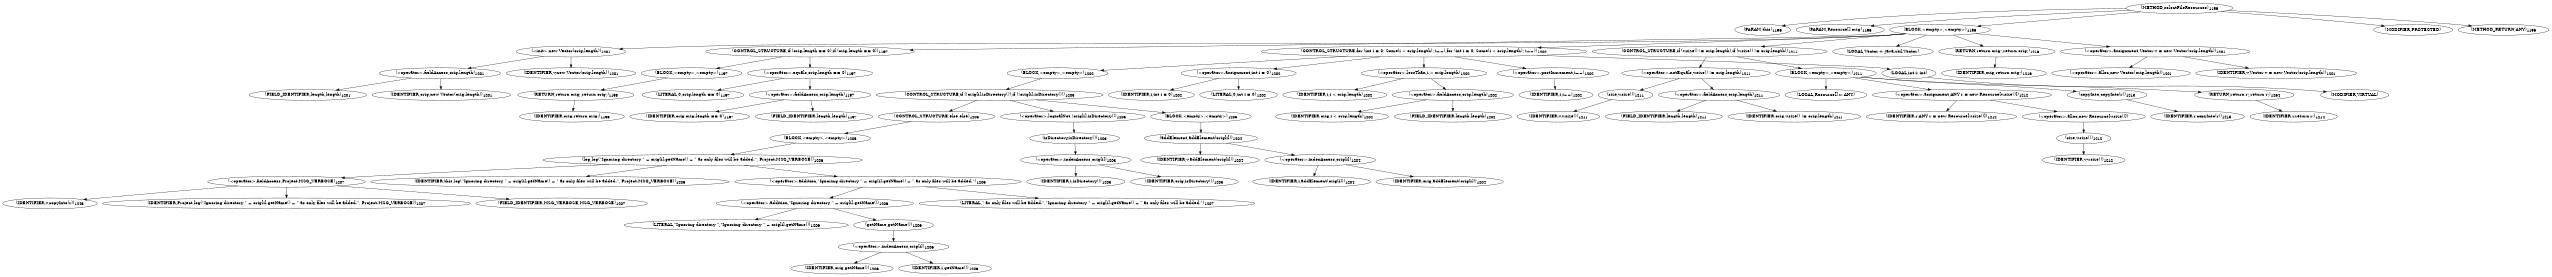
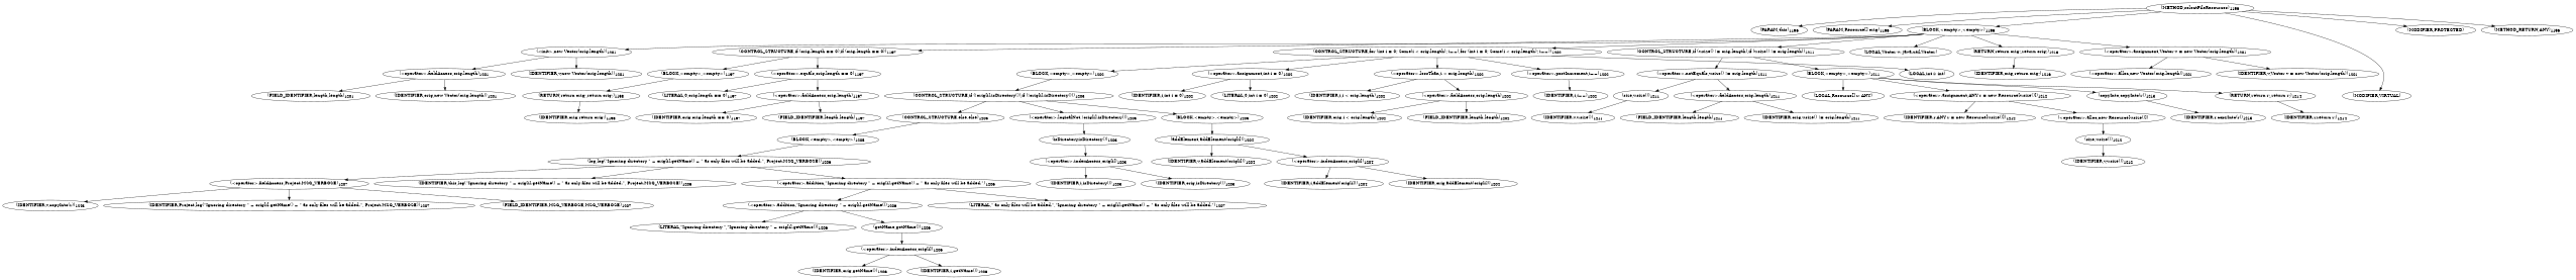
  digraph {
    n1 [label=<(METHOD,selectFileResources)<SUB>1196</SUB>>]
    n2 [label=<(PARAM,this)<SUB>1196</SUB>>]
    n3 [label=<(PARAM,Resource[] orig)<SUB>1196</SUB>>]
    n4 [label=<(BLOCK,&lt;empty&gt;,&lt;empty&gt;)<SUB>1196</SUB>>]
    n5 [label=<(MODIFIER,PROTECTED)>]
    n6 [label=<(MODIFIER,VIRTUAL)>]
    n7 [label=<(METHOD_RETURN,ANY)<SUB>1196</SUB>>]
    n8 [label=<(CONTROL_STRUCTURE,if (orig.length == 0),if (orig.length == 0))<SUB>1197</SUB>>]
    n9 [label=<(LOCAL,Vector v: java.util.Vector)>]
    n10 [label=<(&lt;operator&gt;.assignment,Vector v = new Vector(orig.length))<SUB>1201</SUB>>]
    n11 [label=<(&lt;init&gt;,new Vector(orig.length))<SUB>1201</SUB>>]
    n12 [label=<(CONTROL_STRUCTURE,for (int i = 0; Some(i &lt; orig.length); i++),for (int i = 0; Some(i &lt; orig.length); i++))<SUB>1202</SUB>>]
    n13 [label=<(CONTROL_STRUCTURE,if (v.size() != orig.length),if (v.size() != orig.length))<SUB>1211</SUB>>]
    n14 [label=<(RETURN,return orig;,return orig;)<SUB>1216</SUB>>]
    n15 [label=<(&lt;operator&gt;.equals,orig.length == 0)<SUB>1197</SUB>>]
    n16 [label=<(BLOCK,&lt;empty&gt;,&lt;empty&gt;)<SUB>1197</SUB>>]
    n17 [label=<(IDENTIFIER,v,Vector v = new Vector(orig.length))<SUB>1201</SUB>>]
    n18 [label=<(&lt;operator&gt;.alloc,new Vector(orig.length))<SUB>1201</SUB>>]
    n19 [label=<(IDENTIFIER,v,new Vector(orig.length))<SUB>1201</SUB>>]
    n20 [label=<(&lt;operator&gt;.fieldAccess,orig.length)<SUB>1201</SUB>>]
    n21 [label=<(LOCAL,int i: int)>]
    n22 [label=<(&lt;operator&gt;.assignment,int i = 0)<SUB>1202</SUB>>]
    n23 [label=<(&lt;operator&gt;.lessThan,i &lt; orig.length)<SUB>1202</SUB>>]
    n24 [label=<(&lt;operator&gt;.postIncrement,i++)<SUB>1202</SUB>>]
    n25 [label=<(BLOCK,&lt;empty&gt;,&lt;empty&gt;)<SUB>1202</SUB>>]
    n26 [label=<(&lt;operator&gt;.notEquals,v.size() != orig.length)<SUB>1211</SUB>>]
    n27 [label=<(BLOCK,&lt;empty&gt;,&lt;empty&gt;)<SUB>1211</SUB>>]
    n28 [label=<(IDENTIFIER,orig,return orig;)<SUB>1216</SUB>>]
    n29 [label=<(&lt;operator&gt;.fieldAccess,orig.length)<SUB>1197</SUB>>]
    n30 [label=<(LITERAL,0,orig.length == 0)<SUB>1197</SUB>>]
    n31 [label=<(RETURN,return orig;,return orig;)<SUB>1198</SUB>>]
    n32 [label=<(IDENTIFIER,orig,orig.length == 0)<SUB>1197</SUB>>]
    n33 [label=<(FIELD_IDENTIFIER,length,length)<SUB>1197</SUB>>]
    n34 [label=<(IDENTIFIER,orig,return orig;)<SUB>1198</SUB>>]
    n35 [label=<(IDENTIFIER,orig,new Vector(orig.length))<SUB>1201</SUB>>]
    n36 [label=<(FIELD_IDENTIFIER,length,length)<SUB>1201</SUB>>]
    n37 [label=<(IDENTIFIER,i,int i = 0)<SUB>1202</SUB>>]
    n38 [label=<(LITERAL,0,int i = 0)<SUB>1202</SUB>>]
    n39 [label=<(IDENTIFIER,i,i &lt; orig.length)<SUB>1202</SUB>>]
    n40 [label=<(&lt;operator&gt;.fieldAccess,orig.length)<SUB>1202</SUB>>]
    n41 [label=<(IDENTIFIER,i,i++)<SUB>1202</SUB>>]
    n42 [label=<(CONTROL_STRUCTURE,if (!orig[i].isDirectory()),if (!orig[i].isDirectory()))<SUB>1203</SUB>>]
    n43 [label=<(IDENTIFIER,orig,i &lt; orig.length)<SUB>1202</SUB>>]
    n44 [label=<(FIELD_IDENTIFIER,length,length)<SUB>1202</SUB>>]
    n45 [label=<(&lt;operator&gt;.logicalNot,!orig[i].isDirectory())<SUB>1203</SUB>>]
    n46 [label=<(BLOCK,&lt;empty&gt;,&lt;empty&gt;)<SUB>1203</SUB>>]
    n47 [label=<(CONTROL_STRUCTURE,else,else)<SUB>1205</SUB>>]
    n48 [label=<(isDirectory,isDirectory())<SUB>1203</SUB>>]
    n49 [label=<(addElement,addElement(orig[i]))<SUB>1204</SUB>>]
    n50 [label=<(BLOCK,&lt;empty&gt;,&lt;empty&gt;)<SUB>1205</SUB>>]
    n51 [label=<(&lt;operator&gt;.indexAccess,orig[i])<SUB>1203</SUB>>]
    n52 [label=<(IDENTIFIER,orig,isDirectory())<SUB>1203</SUB>>]
    n53 [label=<(IDENTIFIER,i,isDirectory())<SUB>1203</SUB>>]
    n54 [label=<(IDENTIFIER,v,addElement(orig[i]))<SUB>1204</SUB>>]
    n55 [label=<(&lt;operator&gt;.indexAccess,orig[i])<SUB>1204</SUB>>]
    n56 [label=<(IDENTIFIER,orig,addElement(orig[i]))<SUB>1204</SUB>>]
    n57 [label=<(IDENTIFIER,i,addElement(orig[i]))<SUB>1204</SUB>>]
    n58 [label=<(log,log(&quot;Ignoring directory &quot; + orig[i].getName() + &quot; as only files will be added.&quot;, Project.MSG_VERBOSE))<SUB>1206</SUB>>]
    n59 [label=<(IDENTIFIER,this,log(&quot;Ignoring directory &quot; + orig[i].getName() + &quot; as only files will be added.&quot;, Project.MSG_VERBOSE))<SUB>1206</SUB>>]
    n60 [label=<(&lt;operator&gt;.addition,&quot;Ignoring directory &quot; + orig[i].getName() + &quot; as only files will be added.&quot;)<SUB>1206</SUB>>]
    n61 [label=<(&lt;operator&gt;.fieldAccess,Project.MSG_VERBOSE)<SUB>1207</SUB>>]
    n62 [label=<(&lt;operator&gt;.addition,&quot;Ignoring directory &quot; + orig[i].getName())<SUB>1206</SUB>>]
    n63 [label=<(LITERAL,&quot; as only files will be added.&quot;,&quot;Ignoring directory &quot; + orig[i].getName() + &quot; as only files will be added.&quot;)<SUB>1207</SUB>>]
    n64 [label=<(IDENTIFIER,Project,log(&quot;Ignoring directory &quot; + orig[i].getName() + &quot; as only files will be added.&quot;, Project.MSG_VERBOSE))<SUB>1207</SUB>>]
    n65 [label=<(FIELD_IDENTIFIER,MSG_VERBOSE,MSG_VERBOSE)<SUB>1207</SUB>>]
    n66 [label=<(IDENTIFIER,v,copyInto(r))<SUB>1243</SUB>>]
    n67 [label=<(LITERAL,&quot;Ignoring directory &quot;,&quot;Ignoring directory &quot; + orig[i].getName())<SUB>1206</SUB>>]
    n68 [label=<(getName,getName())<SUB>1206</SUB>>]
    n69 [label=<(&lt;operator&gt;.indexAccess,orig[i])<SUB>1206</SUB>>]
    n70 [label=<(IDENTIFIER,orig,getName())<SUB>1206</SUB>>]
    n71 [label=<(IDENTIFIER,i,getName())<SUB>1206</SUB>>]
    n72 [label=<(size,v.size())<SUB>1211</SUB>>]
    n73 [label=<(&lt;operator&gt;.fieldAccess,orig.length)<SUB>1211</SUB>>]
    n74 [label=<(LOCAL,Resource[] r: ANY)>]
    n75 [label=<(&lt;operator&gt;.assignment,ANY r = new Resource[v.size()])<SUB>1212</SUB>>]
    n76 [label=<(copyInto,copyInto(r))<SUB>1213</SUB>>]
-   n77 [label=<(RETURN,return r;,return r;)<SUB>1264</SUB>>]
+   n77 [label=<(RETURN,return r;,return r;)<SUB>1214</SUB>>]
    n78 [label=<(IDENTIFIER,v,v.size())<SUB>1211</SUB>>]
    n79 [label=<(IDENTIFIER,orig,v.size() != orig.length)<SUB>1211</SUB>>]
    n80 [label=<(FIELD_IDENTIFIER,length,length)<SUB>1211</SUB>>]
    n81 [label=<(IDENTIFIER,r,ANY r = new Resource[v.size()])<SUB>1212</SUB>>]
    n82 [label=<(&lt;operator&gt;.alloc,new Resource[v.size()])>]
    n83 [label=<(IDENTIFIER,r,copyInto(r))<SUB>1213</SUB>>]
    n84 [label=<(IDENTIFIER,r,return r;)<SUB>1214</SUB>>]
    n85 [label=<(size,v.size())<SUB>1212</SUB>>]
    n86 [label=<(IDENTIFIER,v,v.size())<SUB>1212</SUB>>]
    n1 -> n2
    n1 -> n3
    n1 -> n4
    n1 -> n5
-   n21 -> n6
+   n1 -> n6
    n1 -> n7
    n4 -> n8
    n4 -> n9
    n4 -> n10
    n4 -> n11
    n4 -> n12
    n4 -> n13
    n4 -> n14
    n8 -> n15
    n8 -> n16
    n10 -> n17
    n10 -> n18
    n11 -> n19
    n11 -> n20
    n12 -> n21
    n12 -> n22
    n12 -> n23
    n12 -> n24
    n12 -> n25
    n13 -> n26
    n13 -> n27
    n14 -> n28
    n15 -> n29
    n15 -> n30
    n16 -> n31
    n20 -> n35
    n20 -> n36
    n22 -> n37
    n22 -> n38
    n23 -> n39
    n23 -> n40
    n24 -> n41
    n25 -> n42
    n26 -> n72
    n26 -> n73
    n27 -> n74
    n27 -> n75
    n27 -> n76
    n27 -> n77
    n29 -> n32
    n29 -> n33
    n31 -> n34
    n40 -> n43
    n40 -> n44
    n42 -> n45
    n42 -> n46
    n42 -> n47
    n45 -> n48
    n46 -> n49
    n47 -> n50
    n48 -> n51
    n49 -> n54
    n49 -> n55
    n50 -> n58
    n51 -> n52
    n51 -> n53
    n55 -> n56
    n55 -> n57
    n58 -> n59
    n58 -> n60
    n58 -> n61
    n60 -> n62
    n60 -> n63
    n61 -> n64
    n61 -> n65
    n61 -> n66
    n62 -> n67
    n62 -> n68
    n68 -> n69
    n69 -> n70
    n69 -> n71
    n72 -> n78
    n73 -> n79
    n73 -> n80
    n75 -> n81
    n75 -> n82
    n76 -> n83
    n77 -> n84
    n82 -> n85
    n85 -> n86
  }
